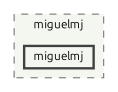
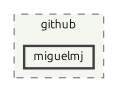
  digraph {
    compound=true
    fontname=Ubuntu
    n1 [color=grey25 fillcolor="#f4f6f0" fontname=Ubuntu fontsize=10 height=0.2 label=miguelmj shape=box style="filled,bold" width=0.4]
    subgraph cluster_1 {
      bgcolor="#f4f6f0"
      fontsize=10
-     label=miguelmj
+     label=github
      pencolor=grey50
      style="filled,dashed"
      n1
    }
  }
